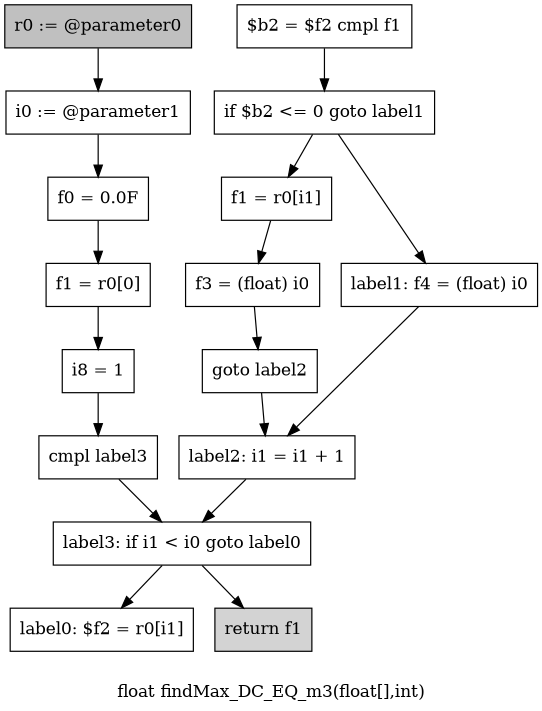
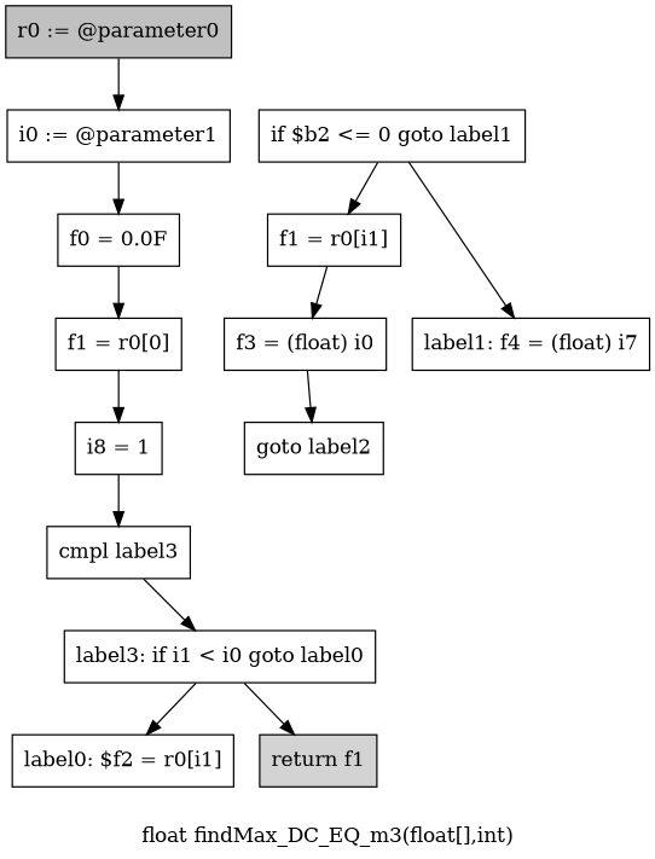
  digraph {
    label="float findMax_DC_EQ_m3(float[],int)"
    node [shape=box]
    n1 [fillcolor=gray label="r0 := @parameter0" style=filled]
    n2 [label="i0 := @parameter1"]
    n3 [label="f0 = 0.0F"]
    n4 [label="f1 = r0[0]"]
    n5 [label="i8 = 1"]
    n6 [label="cmpl label3"]
    n7 [label="label3: if i1 < i0 goto label0"]
    n8 [label="label0: $f2 = r0[i1]"]
    n9 [fillcolor=lightgray label="return f1" style=filled]
-   n10 [label="$b2 = $f2 cmpl f1"]
    n11 [label="if $b2 <= 0 goto label1"]
    n12 [label="f1 = r0[i1]"]
-   n13 [label="label1: f4 = (float) i0"]
+   n13 [label="label1: f4 = (float) i7"]
    n14 [label="f3 = (float) i0"]
-   n15 [label="label2: i1 = i1 + 1"]
    n16 [label="goto label2"]
    n1 -> n2
    n2 -> n3
    n3 -> n4
    n4 -> n5
    n5 -> n6
    n6 -> n7
    n7 -> n8
    n7 -> n9
-   n10 -> n11
    n11 -> n12
    n11 -> n13
    n12 -> n14
-   n13 -> n15
    n14 -> n16
-   n15 -> n7
-   n16 -> n15
  }
